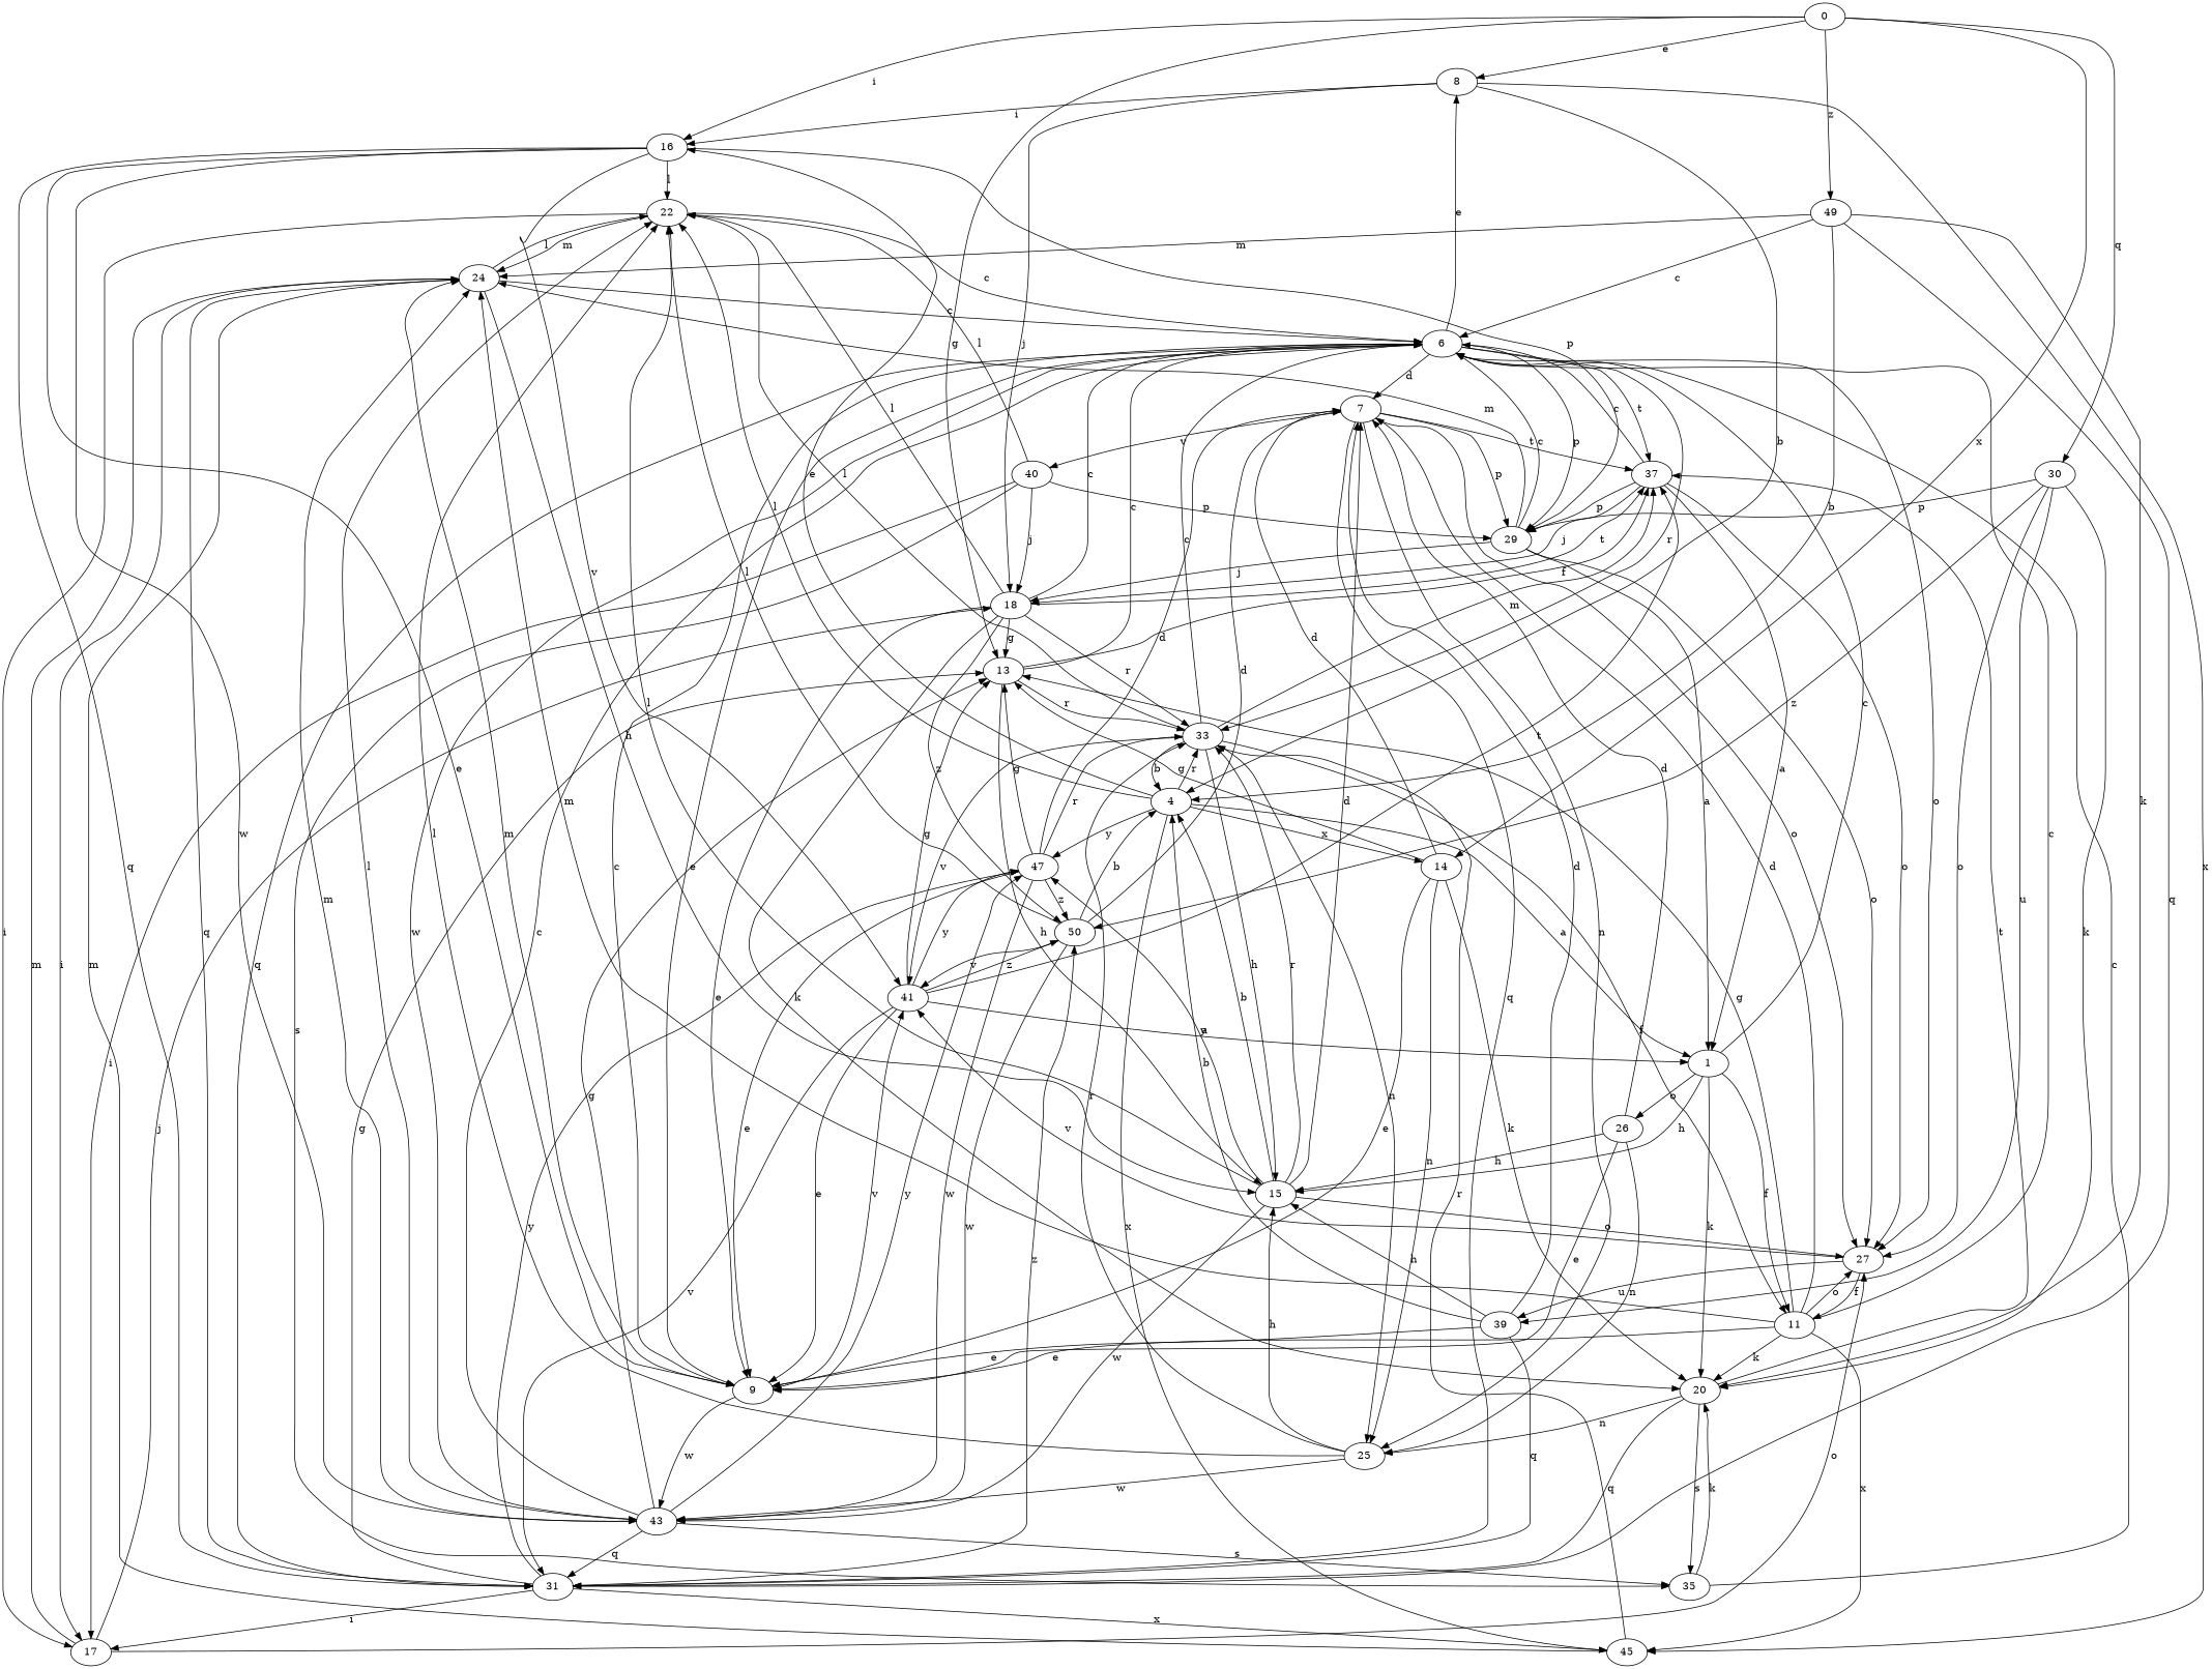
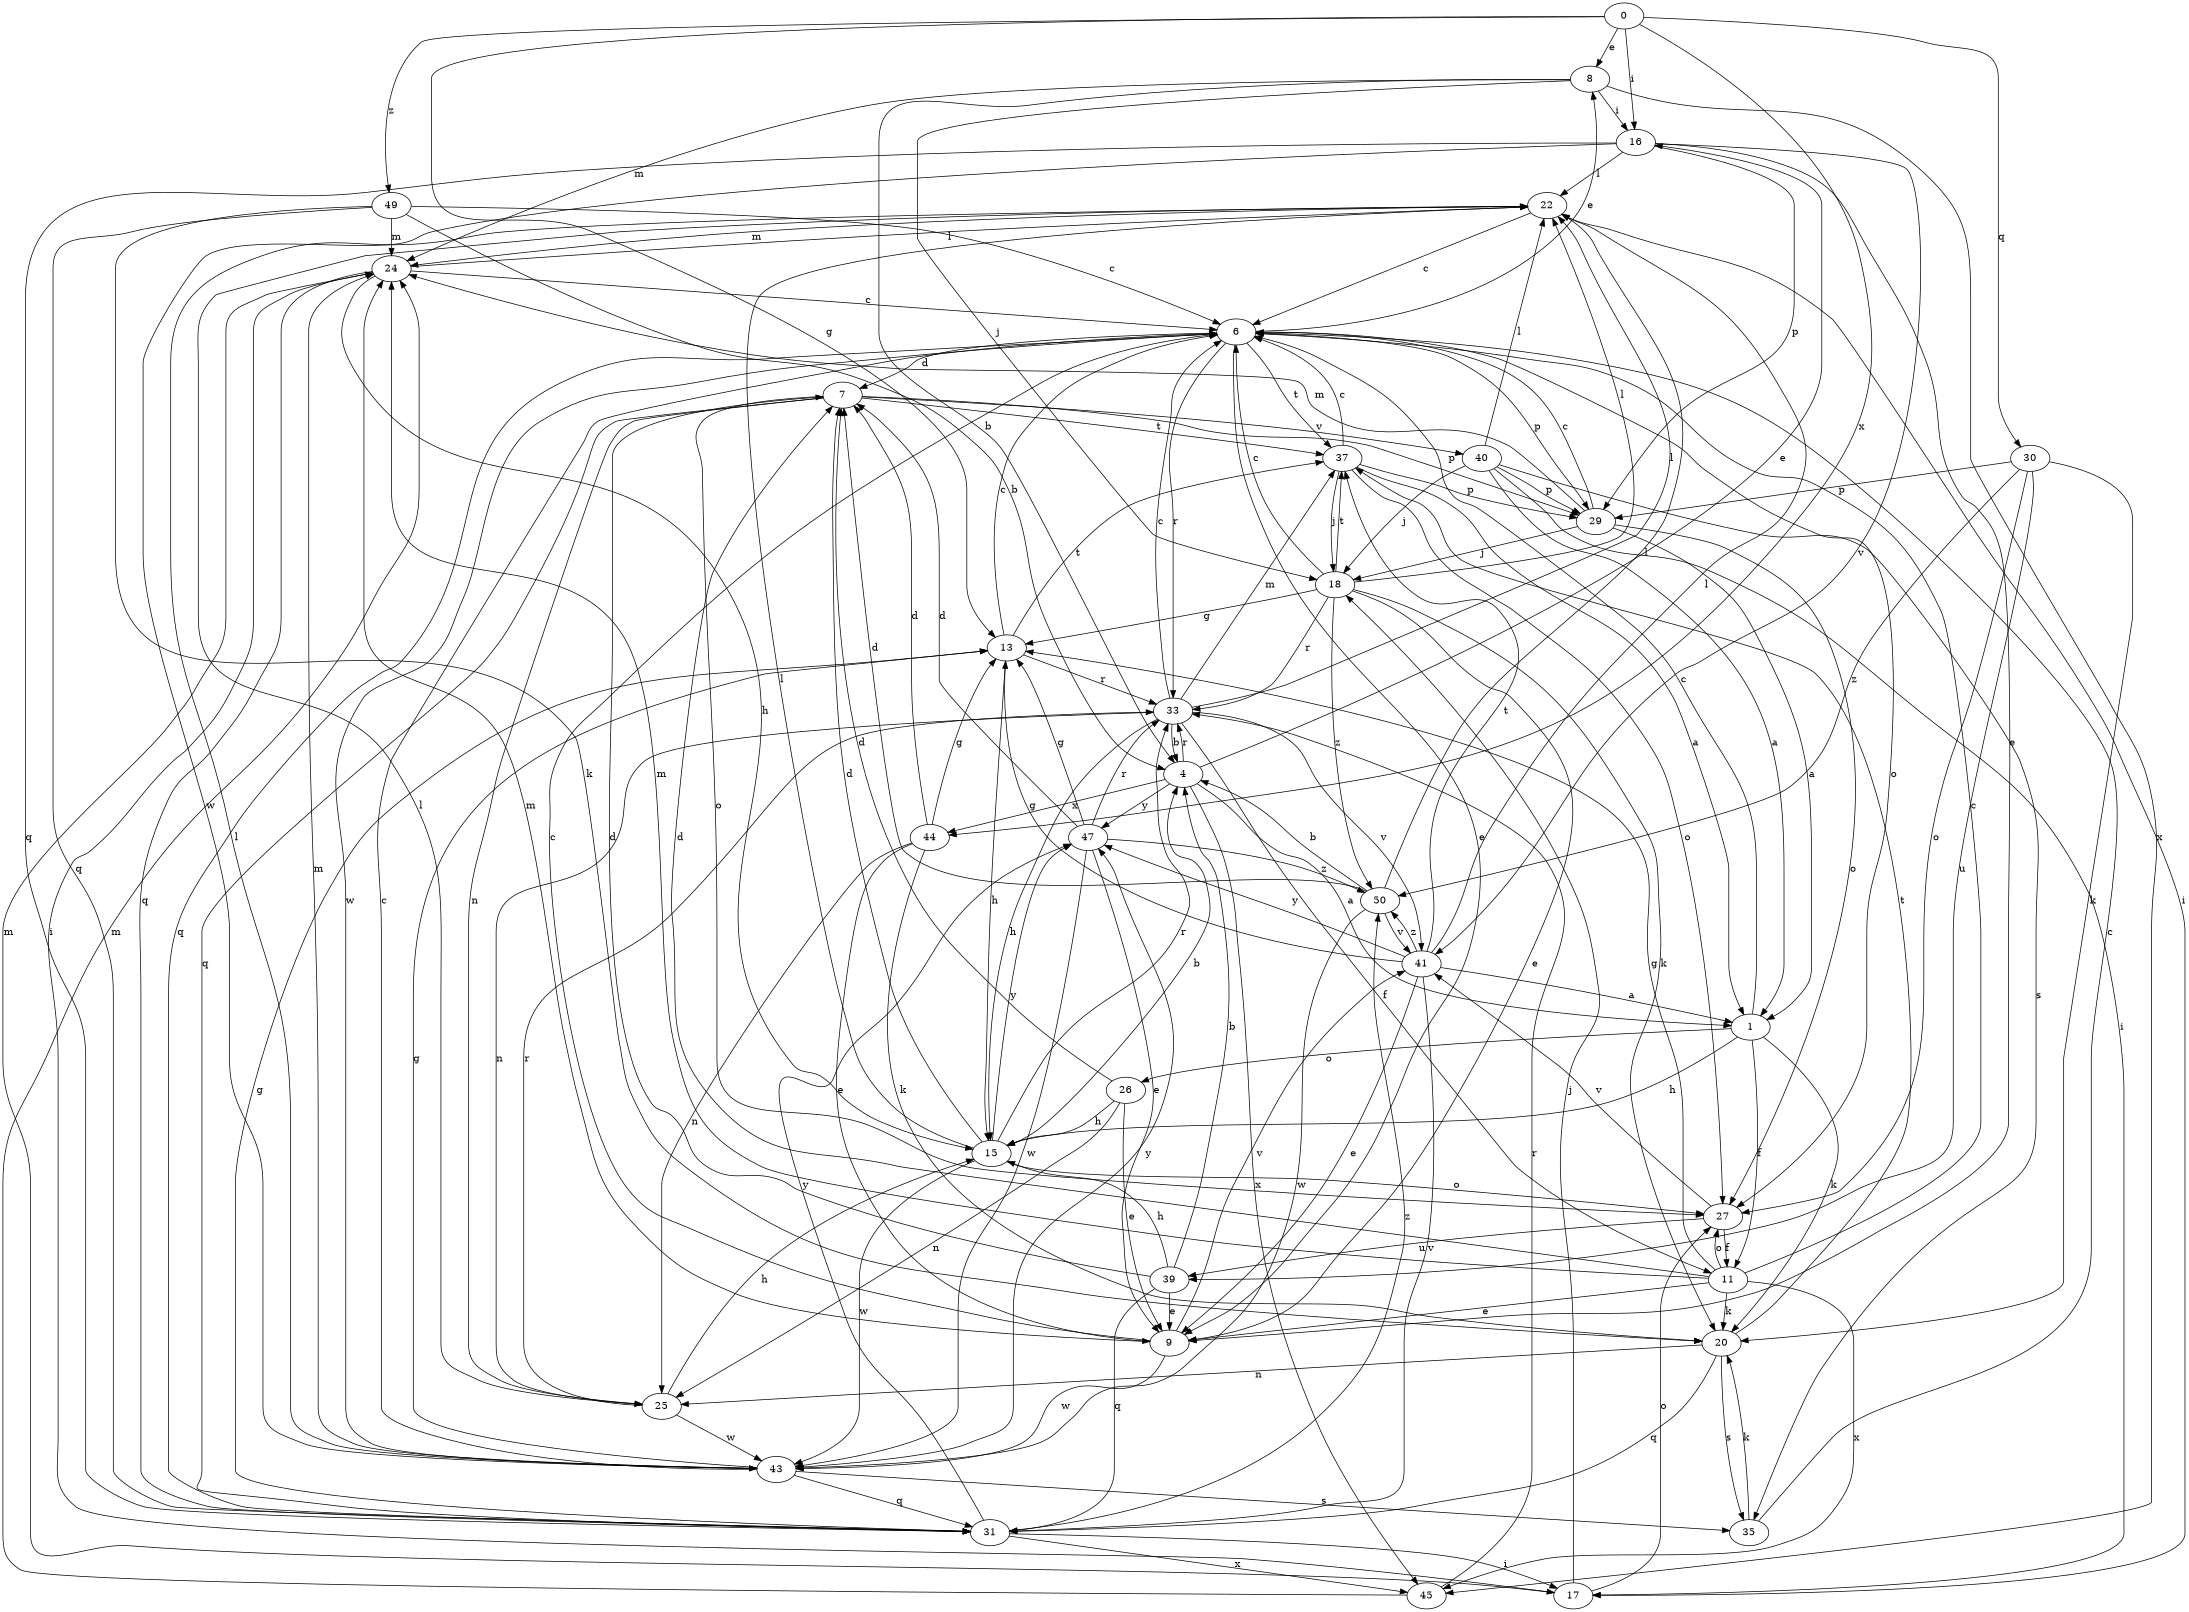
  strict digraph {
    0
    8
    13
    16
    30
-   44 [label=14]
+   44
    49
    4
    45
    18
    24
    6
    15
    33
    37
    22
    9
    29
    31
    43
    41
    20
    27
    50
    39
    7
    25
    1
    11
    26
    47
    35
    17
    40
    0 -> 8 [label=e]
    0 -> 13 [label=g]
    0 -> 16 [label=i]
    0 -> 30 [label=q]
    0 -> 44 [label=x]
    0 -> 49 [label=z]
    8 -> 16 [label=i]
    8 -> 4 [label=b]
    8 -> 45 [label=x]
    8 -> 18 [label=j]
+   8 -> 24 [label=m]
    13 -> 6 [label=c]
    13 -> 15 [label=h]
    13 -> 33 [label=r]
-   13 -> 37 [label=f]
+   13 -> 37 [label=t]
    16 -> 22 [label=l]
    16 -> 9 [label=e]
    16 -> 29 [label=p]
    16 -> 31 [label=q]
    16 -> 43 [label=w]
    16 -> 41 [label=v]
    30 -> 29 [label=p]
    30 -> 20 [label=k]
    30 -> 27 [label=o]
    30 -> 50 [label=z]
    30 -> 39 [label=u]
    44 -> 13 [label=g]
    44 -> 9 [label=e]
    44 -> 20 [label=k]
    44 -> 7 [label=d]
    44 -> 25 [label=n]
    49 -> 4 [label=b]
    49 -> 24 [label=m]
    49 -> 6 [label=c]
    49 -> 31 [label=q]
    49 -> 20 [label=k]
    4 -> 16 [label=e]
    4 -> 44 [label=x]
    4 -> 45 [label=x]
    4 -> 33 [label=r]
-   4 -> 22 [label=l]
+   41 -> 22 [label=l]
    4 -> 1 [label=a]
    4 -> 47 [label=y]
    45 -> 24 [label=m]
    45 -> 33 [label=r]
    18 -> 13 [label=g]
    18 -> 6 [label=c]
    18 -> 33 [label=r]
    18 -> 37 [label=t]
    18 -> 22 [label=l]
    18 -> 9 [label=e]
    18 -> 20 [label=k]
    18 -> 50 [label=z]
    24 -> 6 [label=c]
    24 -> 15 [label=h]
    24 -> 22 [label=l]
    24 -> 31 [label=q]
    24 -> 17 [label=i]
    6 -> 8 [label=e]
    6 -> 33 [label=r]
    6 -> 37 [label=t]
    6 -> 9 [label=e]
    6 -> 29 [label=p]
    6 -> 31 [label=q]
    6 -> 43 [label=w]
    6 -> 27 [label=o]
    6 -> 7 [label=d]
    15 -> 4 [label=b]
    15 -> 33 [label=r]
    15 -> 22 [label=l]
    15 -> 43 [label=w]
    15 -> 27 [label=o]
    15 -> 7 [label=d]
    15 -> 47 [label=y]
    33 -> 4 [label=b]
    33 -> 6 [label=c]
    33 -> 15 [label=h]
    33 -> 37 [label=m]
    33 -> 22 [label=l]
    33 -> 41 [label=v]
    33 -> 25 [label=n]
    33 -> 11 [label=f]
    37 -> 18 [label=j]
    37 -> 6 [label=c]
    37 -> 29 [label=p]
    37 -> 27 [label=o]
    37 -> 1 [label=a]
    22 -> 24 [label=m]
    22 -> 6 [label=c]
    22 -> 17 [label=i]
    9 -> 24 [label=m]
    9 -> 6 [label=c]
    9 -> 43 [label=w]
    9 -> 41 [label=v]
    29 -> 18 [label=j]
    29 -> 24 [label=m]
    29 -> 6 [label=c]
    29 -> 27 [label=o]
    29 -> 1 [label=a]
    31 -> 13 [label=g]
    31 -> 45 [label=x]
    31 -> 50 [label=z]
    31 -> 47 [label=y]
    31 -> 17 [label=i]
    43 -> 13 [label=g]
    43 -> 24 [label=m]
    43 -> 6 [label=c]
    43 -> 22 [label=l]
    43 -> 31 [label=q]
    43 -> 47 [label=y]
    43 -> 35 [label=s]
    41 -> 13 [label=g]
    41 -> 37 [label=t]
    41 -> 9 [label=e]
    41 -> 31 [label=v]
    41 -> 50 [label=z]
    41 -> 1 [label=a]
    41 -> 47 [label=y]
    20 -> 37 [label=t]
    20 -> 31 [label=q]
    20 -> 25 [label=n]
    20 -> 35 [label=s]
    27 -> 41 [label=v]
    27 -> 39 [label=u]
    27 -> 11 [label=f]
    50 -> 4 [label=b]
    50 -> 22 [label=l]
    50 -> 43 [label=w]
    50 -> 41 [label=v]
    50 -> 7 [label=d]
    39 -> 4 [label=b]
    39 -> 15 [label=h]
    39 -> 9 [label=e]
    39 -> 31 [label=q]
    39 -> 7 [label=d]
    7 -> 37 [label=t]
    7 -> 29 [label=p]
    7 -> 31 [label=q]
    7 -> 27 [label=o]
    7 -> 25 [label=n]
    7 -> 40 [label=v]
    25 -> 15 [label=h]
    25 -> 33 [label=r]
    25 -> 22 [label=l]
    25 -> 43 [label=w]
    1 -> 6 [label=c]
    1 -> 15 [label=h]
    1 -> 20 [label=k]
    1 -> 11 [label=f]
    1 -> 26 [label=o]
    11 -> 13 [label=g]
    11 -> 45 [label=x]
    11 -> 24 [label=m]
    11 -> 6 [label=c]
    11 -> 9 [label=e]
    11 -> 20 [label=k]
    11 -> 27 [label=o]
    11 -> 7 [label=d]
    26 -> 15 [label=h]
    26 -> 9 [label=e]
    26 -> 7 [label=d]
    26 -> 25 [label=n]
    47 -> 13 [label=g]
    47 -> 33 [label=r]
    47 -> 9 [label=e]
    47 -> 43 [label=w]
    47 -> 50 [label=z]
    47 -> 7 [label=d]
    35 -> 6 [label=c]
    35 -> 20 [label=k]
    17 -> 18 [label=j]
    17 -> 24 [label=m]
    17 -> 27 [label=o]
    40 -> 18 [label=j]
    40 -> 22 [label=l]
    40 -> 29 [label=p]
+   40 -> 1 [label=a]
    40 -> 35 [label=s]
    40 -> 17 [label=i]
  }
